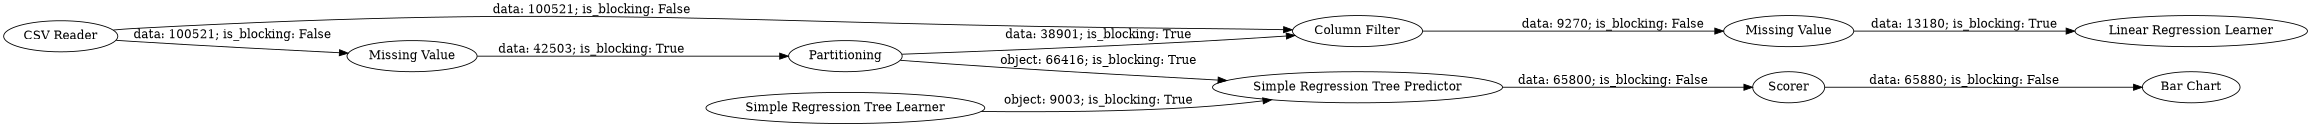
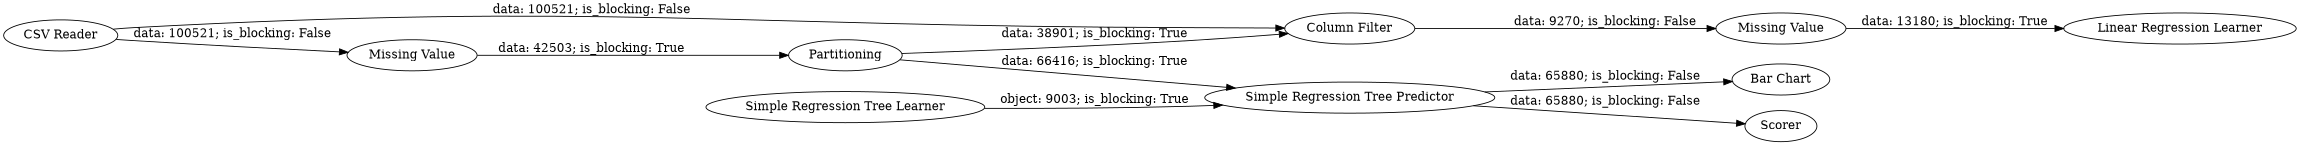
  digraph {
    rankdir=LR
    n1 [label="Column Filter"]
    n2 [label="Missing Value"]
    n3 [label="Linear Regression Learner"]
    n4 [label="Simple Regression Tree Learner"]
    n5 [label="Simple Regression Tree Predictor"]
    n6 [label="Bar Chart"]
    n7 [label=Scorer]
    n8 [label="CSV Reader"]
    n9 [label="Missing Value"]
    n10 [label=Partitioning]
    n1 -> n2 [label="data: 9270; is_blocking: False"]
    n2 -> n3 [label="data: 13180; is_blocking: True"]
    n4 -> n5 [label="object: 9003; is_blocking: True"]
-   n7 -> n6 [label="data: 65880; is_blocking: False"]
-   n5 -> n7 [label="data: 65800; is_blocking: False"]
+   n5 -> n6 [label="data: 65880; is_blocking: False"]
+   n5 -> n7 [label="data: 65880; is_blocking: False"]
    n8 -> n1 [label="data: 100521; is_blocking: False"]
    n8 -> n9 [label="data: 100521; is_blocking: False"]
    n9 -> n10 [label="data: 42503; is_blocking: True"]
    n10 -> n1 [label="data: 38901; is_blocking: True"]
-   n10 -> n5 [label="object: 66416; is_blocking: True"]
+   n10 -> n5 [label="data: 66416; is_blocking: True"]
  }
